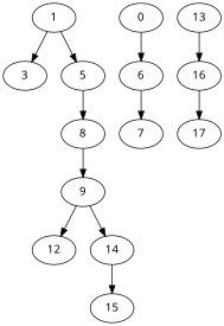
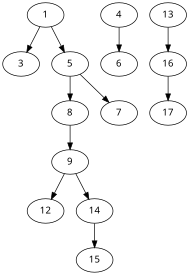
  digraph {
    fontname="Noto Sans"
    node [alpha=0.03 fontname="Noto Sans"]
    edge [fontname="Noto Sans"]
    1 [alpha=0.01 expect_size=2354567628158953]
    3 [alpha=0.12 expect_size=10567230160896000]
    5 [alpha=0.14 expect_size=26670986387132976]
-   4 [expect_size=7624573294576735 label=0]
+   4 [expect_size=7624573294576735]
    6 [expect_size=1334122088019350]
    7 [expect_size=95890657070919]
    8 [alpha=0.17 expect_size=10510977996958252]
    9 [alpha=0.18 expect_size=171805941744795648]
    12 [alpha=0.07 expect_size=1018665993779544064]
    14 [alpha=0.20 expect_size=10799686153424770]
    13 [alpha=0.18 expect_size=15226197218774972]
    16 [alpha=0.11 expect_size=109995572255694]
    15 [alpha=0.15 expect_size=1004638651044592]
    17 [alpha=0.16 expect_size=1155177180091645952]
    1 -> 3
    1 -> 5
-   6 -> 7
+   5 -> 7
    5 -> 8
    4 -> 6
    8 -> 9
    9 -> 12
    9 -> 14
    14 -> 15
    13 -> 16
    16 -> 17
  }
